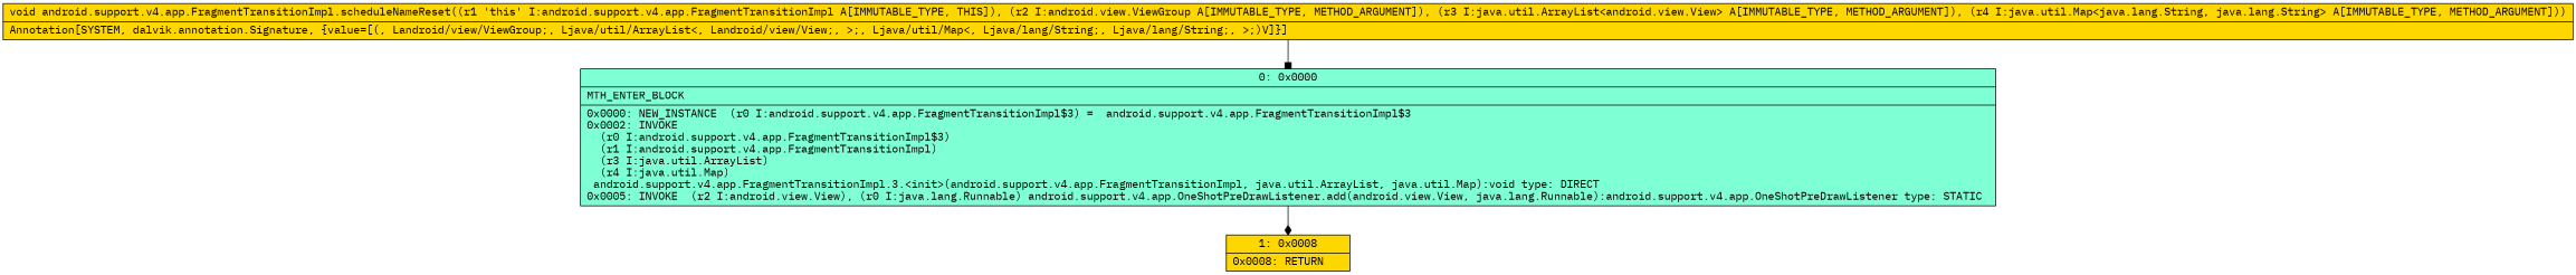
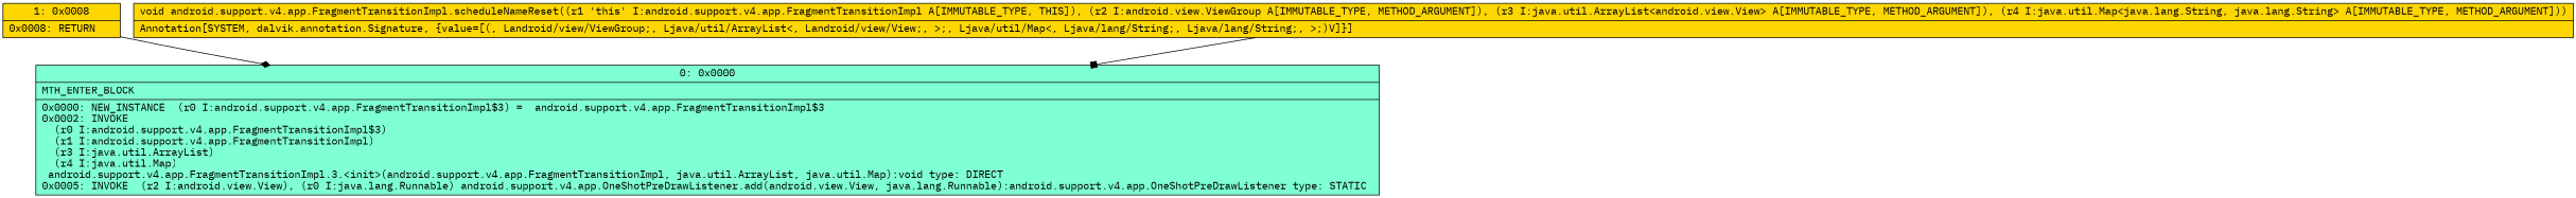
  digraph {
    fontname="IBM Plex Mono"
    node [shape=record style=filled fillcolor=gold fontname="IBM Plex Mono"]
    edge [fontname="IBM Plex Mono"]
    n1 [label="{0\:\ 0x0000|MTH_ENTER_BLOCK\l|0x0000: NEW_INSTANCE  (r0 I:android.support.v4.app.FragmentTransitionImpl$3) =  android.support.v4.app.FragmentTransitionImpl$3 \l0x0002: INVOKE  \l  (r0 I:android.support.v4.app.FragmentTransitionImpl$3)\l  (r1 I:android.support.v4.app.FragmentTransitionImpl)\l  (r3 I:java.util.ArrayList)\l  (r4 I:java.util.Map)\l android.support.v4.app.FragmentTransitionImpl.3.\<init\>(android.support.v4.app.FragmentTransitionImpl, java.util.ArrayList, java.util.Map):void type: DIRECT \l0x0005: INVOKE  (r2 I:android.view.View), (r0 I:java.lang.Runnable) android.support.v4.app.OneShotPreDrawListener.add(android.view.View, java.lang.Runnable):android.support.v4.app.OneShotPreDrawListener type: STATIC \l}" fillcolor=aquamarine]
    n2 [label="{1\:\ 0x0008|0x0008: RETURN   \l}"]
    n3 [label="{void android.support.v4.app.FragmentTransitionImpl.scheduleNameReset((r1 'this' I:android.support.v4.app.FragmentTransitionImpl A[IMMUTABLE_TYPE, THIS]), (r2 I:android.view.ViewGroup A[IMMUTABLE_TYPE, METHOD_ARGUMENT]), (r3 I:java.util.ArrayList\<android.view.View\> A[IMMUTABLE_TYPE, METHOD_ARGUMENT]), (r4 I:java.util.Map\<java.lang.String, java.lang.String\> A[IMMUTABLE_TYPE, METHOD_ARGUMENT]))  | Annotation[SYSTEM, dalvik.annotation.Signature, \{value=[(, Landroid\/view\/ViewGroup;, Ljava\/util\/ArrayList\<, Landroid\/view\/View;, \>;, Ljava\/util\/Map\<, Ljava\/lang\/String;, Ljava\/lang\/String;, \>;)V]\}]\l}"]
-   n1 -> n2 [arrowhead=diamond]
+   n2 -> n1 [arrowhead=diamond]
    n3 -> n1 [arrowhead=box]
  }
